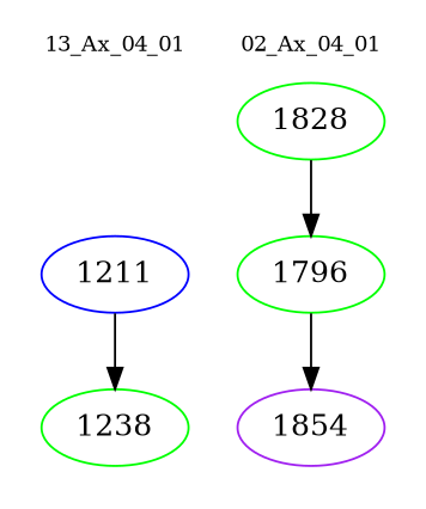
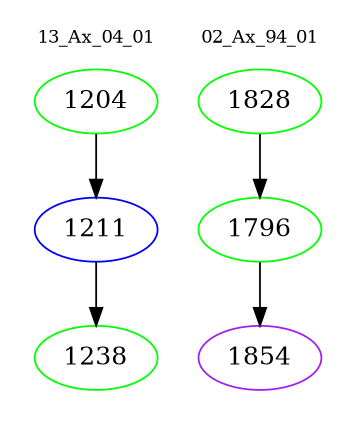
  digraph {
    node [color=green]
    edge [color=black]
+   n1 [label=1204]
    n2 [color=blue label=1211]
    n3 [label=1238]
    n4 [label=1828]
    n5 [label=1796]
    n6 [color=purple label=1854]
    subgraph cluster_1 {
      color=white
      fontsize=10
      label="13_Ax_04_01"
+     n1
      n2
      n3
    }
    subgraph cluster_2 {
      color=white
      fontsize=10
-     label="02_Ax_04_01"
+     label="02_Ax_94_01"
      n4
      n5
      n6
    }
+   n1 -> n2
    n2 -> n3
    n4 -> n5
    n5 -> n6
  }
